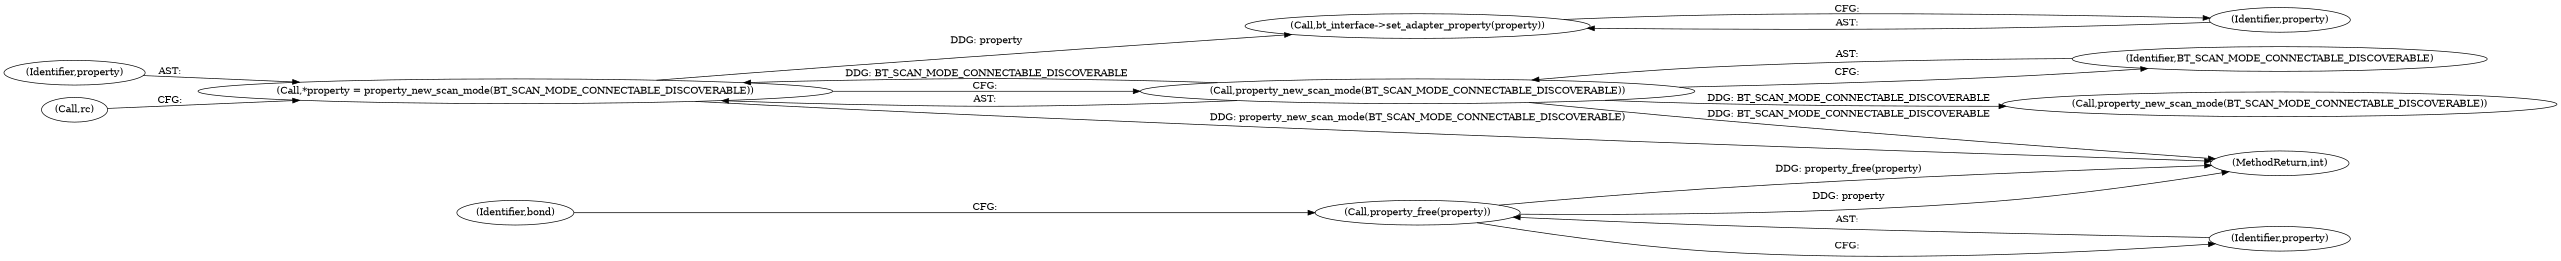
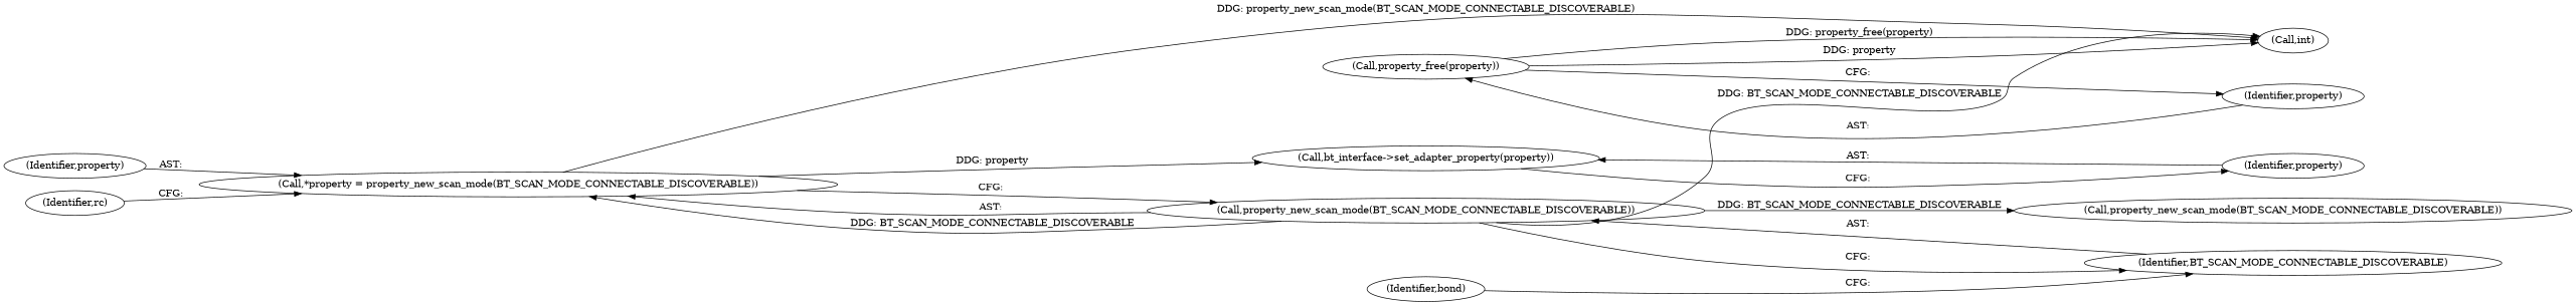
  digraph {
    rankdir=LR
    n1 [label="(Call,property_free(property))"]
-   n2 [label="(MethodReturn,int)"]
+   n2 [label="(Call,int)"]
    n3 [label="(Identifier,property)"]
    n4 [label="(Call,bt_interface->set_adapter_property(property))"]
    n5 [label="(Identifier,property)"]
    n6 [label="(Call,*property = property_new_scan_mode(BT_SCAN_MODE_CONNECTABLE_DISCOVERABLE))"]
    n7 [label="(Call,property_new_scan_mode(BT_SCAN_MODE_CONNECTABLE_DISCOVERABLE))"]
    n8 [label="(Identifier,BT_SCAN_MODE_CONNECTABLE_DISCOVERABLE)"]
    n9 [label="(Call,property_new_scan_mode(BT_SCAN_MODE_CONNECTABLE_DISCOVERABLE))"]
    n10 [label="(Identifier,property)"]
-   n11 [label="(Call,rc)"]
+   n11 [label="(Identifier,rc)"]
    n12 [label="(Identifier,bond)"]
    n1 -> n2 [label="DDG: property_free(property)"]
    n1 -> n2 [label="DDG: property"]
    n1 -> n3 [label="CFG: "]
    n3 -> n1 [label="AST: "]
    n4 -> n5 [label="CFG: "]
    n5 -> n4 [label="AST: "]
    n6 -> n2 [label="DDG: property_new_scan_mode(BT_SCAN_MODE_CONNECTABLE_DISCOVERABLE)"]
    n6 -> n4 [label="DDG: property"]
    n6 -> n7 [label="CFG: "]
    n7 -> n2 [label="DDG: BT_SCAN_MODE_CONNECTABLE_DISCOVERABLE"]
    n7 -> n6 [label="AST: "]
    n7 -> n6 [label="DDG: BT_SCAN_MODE_CONNECTABLE_DISCOVERABLE"]
    n7 -> n8 [label="CFG: "]
    n7 -> n9 [label="DDG: BT_SCAN_MODE_CONNECTABLE_DISCOVERABLE"]
    n8 -> n7 [label="AST: "]
    n10 -> n6 [label="AST: "]
    n11 -> n6 [label="CFG: "]
-   n12 -> n1 [label="CFG: "]
+   n12 -> n8 [label="CFG: "]
  }
